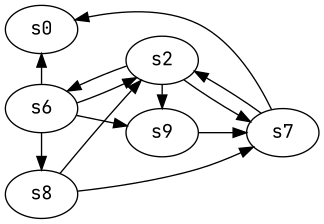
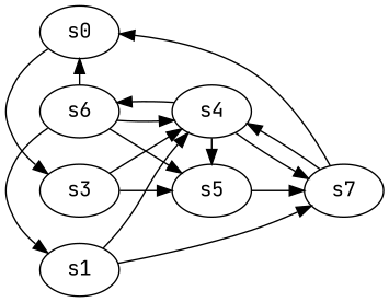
  digraph {
    fontname="JetBrains Mono"
    rankdir=LR
    node [fontname="JetBrains Mono" player=1]
    edge [fontname="JetBrains Mono"]
    s0 [player=0]
-   s4 [player=0 label=s2]
-   s5 [label=s9]
-   s1 [label=s8]
+   s3
+   s4 [player=0]
+   s5
+   s1
    s7 [player=0]
    s6
+   s0 -> s3 [constraint="!(time % 4 == 2)"]
+   s3 -> s4 [constraint="time == 11 || time == 18 || time == 19"]
+   s3 -> s5
    s4 -> s5 [constraint="!(time % 4 == 2)"]
    s4 -> s7 [constraint="time % 4 == 2 || time % 4 == 1"]
    s4 -> s6 [constraint="time % 4 == 3"]
    s5 -> s7
    s1 -> s4 [constraint="!(time % 3 == 2)"]
    s1 -> s7 [constraint="!(time % 3 == 2)"]
    s7 -> s0 [constraint="!(time % 5 == 4)"]
    s7 -> s4 [constraint="time % 3 == 2 && time % 3 == 2"]
    s6 -> s0 [constraint="time % 3 == 2 && time % 3 == 2"]
    s6 -> s4
    s6 -> s5
    s6 -> s1 [constraint="time % 5 == 0"]
  }
